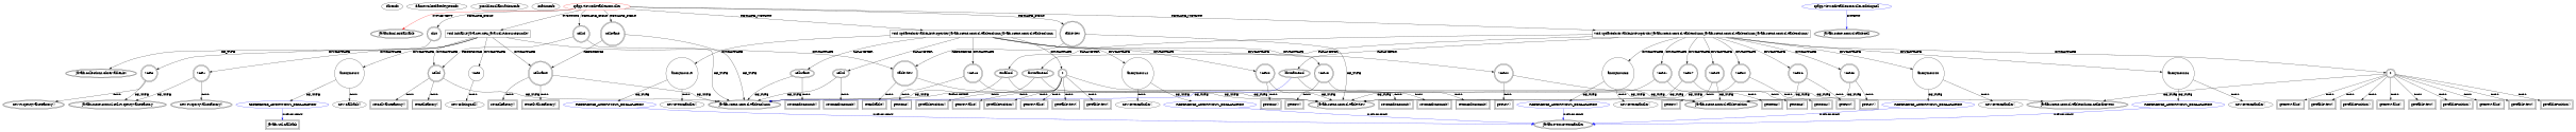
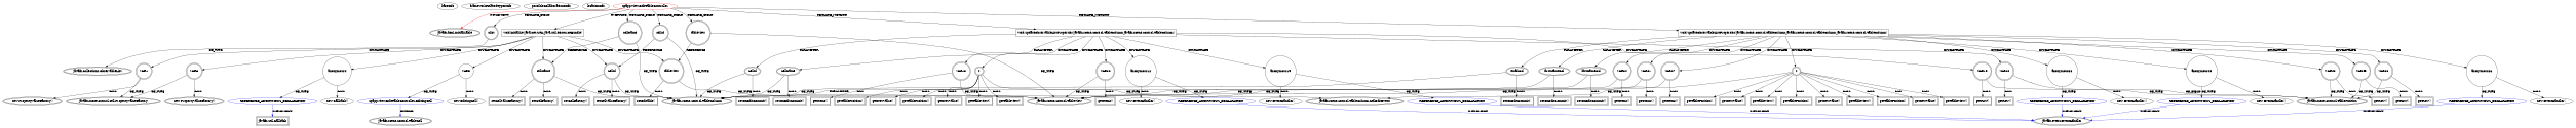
  digraph {
    node [isFrameworkType=true vertexType=INSIDE_CALL peripheries=2 shape=box]
    baseInfo [category=extension_graph graphId=2746 isAnonymous=false possibleRelation=true isFrameworkType="" vertexType="" peripheries="" shape=""]
    frameworkRelatedTypesInfo [0="javafx.fxml.Initializable" isFrameworkType="" vertexType="" peripheries="" shape=""]
    possibleCollaborationsInfo [0="2746~CLIENT_METHOD_DECLARATION-INSTANTIATION-~javafx.fxml.Initializable ~javafx.event.EventHandler ~false~true" 1="2746~OVERRIDING_METHOD_DECLARATION-INSTANTIATION-~javafx.fxml.Initializable ~javafx.util.Callback ~false~true" 2="2746~OVERRIDING_METHOD_DECLARATION-INSTANTIATION-~javafx.fxml.Initializable ~javafx.scene.control.TableCell ~false~false" isFrameworkType="" vertexType="" peripheries="" shape=""]
    locationInfo [contextSignature=EditTableController filePath="/gleba-cppoints/cppoints-master/src/cpapp/view/EditTableController.java" graphId=2746 projectName="gleba-cppoints" isFrameworkType="" vertexType="" peripheries="" shape=""]
    n5 [color=red isFrameworkType=false label="cpapp.view.EditTableController" vertexType=ROOT_CLIENT_CLASS_DECLARATION peripheries="" shape=""]
    n6 [label="javafx.fxml.Initializable" vertexType=FRAMEWORK_INTERFACE_TYPE shape=""]
    n7 [label=cellId shape=circle vertexType=FIELD_DECLARATION]
    n8 [label=cellName shape=circle vertexType=FIELD_DECLARATION]
    n9 [label=olist shape=circle vertexType=FIELD_DECLARATION]
    n10 [label=tableView shape=circle vertexType=FIELD_DECLARATION]
    n11 [isFrameworkType=false label="void initialize(java.net.URL,java.util.ResourceBundle)" vertexType=OVERRIDING_METHOD_DECLARATION peripheries=""]
    n12 [isFrameworkType=false label="void updateObservableListProperties(javafx.scene.control.TableColumn,javafx.scene.control.TableColumn)" vertexType=CLIENT_METHOD_DECLARATION peripheries=""]
    n13 [isFrameworkType=false label="void updateObservableListProperties(javafx.scene.control.TableColumn,javafx.scene.control.TableColumn,javafx.scene.control.TableColumn)" vertexType=CLIENT_METHOD_DECLARATION peripheries=""]
    n14 [label="javafx.scene.control.TableColumn" vertexType=FRAMEWORK_CLASS_TYPE shape=""]
    n15 [label=cellId shape=circle vertexType=VARIABLE_EXPRESION]
    n16 [label=cellName shape=circle vertexType=VARIABLE_EXPRESION]
    n17 [label="javafx.collections.ObservableList" vertexType=FRAMEWORK_INTERFACE_TYPE shape=""]
    n18 [label="javafx.scene.control.TableView" vertexType=FRAMEWORK_CLASS_TYPE shape=""]
    n19 [label=tableView shape=circle vertexType=VARIABLE_EXPRESION]
    n20 [label=VAR1 shape=circle vertexType=VARIABLE_EXPRESION]
    n21 [label=VAR3 shape=circle vertexType=VARIABLE_EXPRESION]
    n22 [isFrameworkType=false label=anonymous4 shape=circle vertexType=VARIABLE_EXPRESION peripheries=""]
    n23 [isFrameworkType=false label=VAR5 shape=circle vertexType=VARIABLE_EXPRESION peripheries=""]
    n24 [label=cellName vertexType=PARAMETER_DECLARATION shape=""]
    n25 [label=cellId vertexType=PARAMETER_DECLARATION shape=""]
    n26 [isFrameworkType=false label=anonymous12 shape=circle vertexType=VARIABLE_EXPRESION peripheries=""]
    n27 [label=VAR13 shape=circle vertexType=VARIABLE_EXPRESION]
    n28 [label=t shape=circle vertexType=VARIABLE_EXPRESION]
    n29 [label=VAR15 shape=circle vertexType=VARIABLE_EXPRESION]
    n30 [isFrameworkType=false label=anonymous19 shape=circle vertexType=VARIABLE_EXPRESION peripheries=""]
    n31 [label=VAR20 shape=circle vertexType=VARIABLE_EXPRESION]
    n32 [label=VAR22 shape=circle vertexType=VARIABLE_EXPRESION]
    n33 [label=emailCol vertexType=PARAMETER_DECLARATION shape=""]
    n34 [label=firstNameCol vertexType=PARAMETER_DECLARATION shape=""]
    n35 [label=lastNameCol vertexType=PARAMETER_DECLARATION shape=""]
    n36 [isFrameworkType=false label=anonymous26 shape=circle vertexType=VARIABLE_EXPRESION peripheries=""]
    n37 [label=VAR27 shape=circle vertexType=VARIABLE_EXPRESION]
    n38 [label=t shape=circle vertexType=VARIABLE_EXPRESION]
    n39 [label=VAR29 shape=circle vertexType=VARIABLE_EXPRESION]
    n40 [isFrameworkType=false label=anonymous33 shape=circle vertexType=VARIABLE_EXPRESION peripheries=""]
    n41 [label=VAR34 shape=circle vertexType=VARIABLE_EXPRESION]
    n42 [label=VAR36 shape=circle vertexType=VARIABLE_EXPRESION]
    n43 [isFrameworkType=false label=anonymous40 shape=circle vertexType=VARIABLE_EXPRESION peripheries=""]
    n44 [label=VAR41 shape=circle vertexType=VARIABLE_EXPRESION]
    n45 [label=VAR43 shape=circle vertexType=VARIABLE_EXPRESION]
    n46 [label="setCellValueFactory()"]
    n47 [label="setCellFactory()"]
    n48 [label="setCellValueFactory()"]
    n49 [label="setCellFactory()"]
    n50 [label="setEditable()"]
    n51 [label="javafx.scene.control.cell.PropertyValueFactory" vertexType=FRAMEWORK_CLASS_TYPE shape=""]
    n52 [label="new PropertyValueFactory()" vertexType=CONSTRUCTOR_CALL shape=""]
    n53 [label="new PropertyValueFactory()" vertexType=CONSTRUCTOR_CALL shape=""]
    n54 [color=blue isFrameworkType=false label=REFERENCE_ANONYMOUS_DECLARATION vertexType=REFERENCE_ANONYMOUS_DECLARATION peripheries="" shape=""]
    n55 [isFrameworkType=false label="new Callback()" vertexType=CONSTRUCTOR_CALL peripheries="" shape=""]
    n56 [color=blue isFrameworkType=false label="cpapp.view.EditTableController.EditingCell" vertexType=REFERENCE_CLIENT_CLASS_DECLARATION peripheries="" shape=""]
    n57 [isFrameworkType=false label="new EditingCell()" vertexType=CONSTRUCTOR_CALL peripheries="" shape=""]
    n58 [label="javafx.util.Callback" vertexType=FRAMEWORK_INTERFACE_TYPE]
    n59 [label="javafx.scene.control.TableCell" vertexType=FRAMEWORK_CLASS_TYPE shape=""]
    n60 [label="setOnEditCommit()"]
    n61 [label="setOnEditCommit()"]
    n62 [color=blue isFrameworkType=false label=REFERENCE_ANONYMOUS_DECLARATION vertexType=REFERENCE_ANONYMOUS_DECLARATION peripheries="" shape=""]
    n63 [isFrameworkType=false label="new EventHandler()" vertexType=CONSTRUCTOR_CALL peripheries="" shape=""]
    n64 [label="getItems()"]
    n65 [label="javafx.scene.control.TableColumn.CellEditEvent" vertexType=FRAMEWORK_CLASS_TYPE shape=""]
    n66 [label="getTableView()"]
    n67 [label="getTablePosition()"]
    n68 [label="getNewValue()"]
    n69 [label="getTableView()"]
    n70 [label="getTablePosition()"]
    n71 [label="getNewValue()"]
    n72 [label="javafx.scene.control.TablePosition" vertexType=FRAMEWORK_CLASS_TYPE shape=""]
    n73 [label="getRow()"]
    n74 [color=blue isFrameworkType=false label=REFERENCE_ANONYMOUS_DECLARATION vertexType=REFERENCE_ANONYMOUS_DECLARATION peripheries="" shape=""]
    n75 [isFrameworkType=false label="new EventHandler()" vertexType=CONSTRUCTOR_CALL peripheries="" shape=""]
    n76 [label="getItems()"]
    n77 [label="getRow()"]
    n78 [label="javafx.event.EventHandler" vertexType=FRAMEWORK_INTERFACE_TYPE shape=""]
    n79 [label="setOnEditCommit()"]
    n80 [label="setOnEditCommit()"]
    n81 [label="setOnEditCommit()"]
    n82 [color=blue isFrameworkType=false label=REFERENCE_ANONYMOUS_DECLARATION vertexType=REFERENCE_ANONYMOUS_DECLARATION peripheries="" shape=""]
    n83 [isFrameworkType=false label="new EventHandler()" vertexType=CONSTRUCTOR_CALL peripheries="" shape=""]
    n84 [label="getItems()"]
    n85 [label="getTableView()"]
    n86 [label="getTablePosition()"]
    n87 [label="getNewValue()"]
    n88 [label="getTableView()"]
    n89 [label="getTablePosition()"]
    n90 [label="getNewValue()"]
    n91 [label="getTableView()"]
    n92 [label="getTablePosition()"]
    n93 [label="getNewValue()"]
    n94 [label="getRow()"]
    n95 [color=blue isFrameworkType=false label=REFERENCE_ANONYMOUS_DECLARATION vertexType=REFERENCE_ANONYMOUS_DECLARATION peripheries="" shape=""]
    n96 [isFrameworkType=false label="new EventHandler()" vertexType=CONSTRUCTOR_CALL peripheries="" shape=""]
    n97 [label="getItems()"]
    n98 [label="getRow()"]
    n99 [color=blue isFrameworkType=false label=REFERENCE_ANONYMOUS_DECLARATION vertexType=REFERENCE_ANONYMOUS_DECLARATION peripheries="" shape=""]
    n100 [isFrameworkType=false label="new EventHandler()" vertexType=CONSTRUCTOR_CALL peripheries="" shape=""]
    n101 [label="getItems()"]
    n102 [label="getRow()"]
    n5 -> n6 [color=red label=IMPLEMENT]
    n5 -> n7 [label=DECLARE_FIELD]
    n5 -> n8 [label=DECLARE_FIELD]
    n5 -> n9 [label=DECLARE_FIELD]
    n5 -> n10 [label=DECLARE_FIELD]
    n5 -> n11 [label=OVERRIDE]
    n5 -> n12 [label=DECLARE_METHOD]
    n5 -> n13 [label=DECLARE_METHOD]
    n7 -> n14 [label=OF_TYPE]
    n7 -> n15 [label=REFERENCE]
    n8 -> n14 [label=OF_TYPE]
    n8 -> n16 [label=REFERENCE]
    n9 -> n17 [label=OF_TYPE]
    n10 -> n18 [label=OF_TYPE]
    n10 -> n19 [label=REFERENCE]
    n11 -> n15 [label=INSTANTIATE]
    n11 -> n16 [label=INSTANTIATE]
    n11 -> n19 [label=INSTANTIATE]
    n11 -> n20 [label=INSTANTIATE]
    n11 -> n21 [label=INSTANTIATE]
    n11 -> n22 [label=INSTANTIATE]
    n11 -> n23 [label=INSTANTIATE]
    n12 -> n24 [label=PARAMETER]
    n12 -> n25 [label=PARAMETER]
    n12 -> n26 [label=INSTANTIATE]
    n12 -> n27 [label=INSTANTIATE]
    n12 -> n28 [label=INSTANTIATE]
    n12 -> n29 [label=INSTANTIATE]
    n12 -> n30 [label=INSTANTIATE]
    n12 -> n31 [label=INSTANTIATE]
    n12 -> n32 [label=INSTANTIATE]
    n13 -> n33 [label=PARAMETER]
    n13 -> n34 [label=PARAMETER]
    n13 -> n35 [label=PARAMETER]
    n13 -> n36 [label=INSTANTIATE]
    n13 -> n37 [label=INSTANTIATE]
    n13 -> n38 [label=INSTANTIATE]
    n13 -> n39 [label=INSTANTIATE]
    n13 -> n40 [label=INSTANTIATE]
    n13 -> n41 [label=INSTANTIATE]
    n13 -> n42 [label=INSTANTIATE]
    n13 -> n43 [label=INSTANTIATE]
    n13 -> n44 [label=INSTANTIATE]
    n13 -> n45 [label=INSTANTIATE]
    n15 -> n14 [label=OF_TYPE]
    n15 -> n46 [label=CALL]
    n15 -> n47 [label=CALL]
    n16 -> n14 [label=OF_TYPE]
    n16 -> n48 [label=CALL]
    n16 -> n49 [label=CALL]
    n19 -> n18 [label=OF_TYPE]
    n19 -> n50 [label=CALL]
    n20 -> n51 [label=OF_TYPE]
    n20 -> n52 [label=CALL]
    n21 -> n51 [label=OF_TYPE]
    n21 -> n53 [label=CALL]
    n22 -> n54 [label=OF_TYPE]
    n22 -> n55 [label=CALL]
+   n23 -> n56 [label=OF_TYPE]
    n23 -> n57 [label=CALL]
    n24 -> n14 [label=OF_TYPE]
    n24 -> n60 [label=CALL]
    n25 -> n14 [label=OF_TYPE]
    n25 -> n61 [label=CALL]
    n26 -> n62 [label=OF_TYPE]
    n26 -> n63 [label=CALL]
    n27 -> n18 [label=OF_TYPE]
    n27 -> n64 [label=CALL]
    n28 -> n65 [label=OF_TYPE]
    n28 -> n66 [label=CALL]
    n28 -> n67 [label=CALL]
    n28 -> n68 [label=CALL]
    n28 -> n69 [label=CALL]
    n28 -> n70 [label=CALL]
    n28 -> n71 [label=CALL]
    n29 -> n72 [label=OF_TYPE]
    n29 -> n73 [label=CALL]
    n30 -> n74 [label=OF_TYPE]
    n30 -> n75 [label=CALL]
    n31 -> n18 [label=OF_TYPE]
    n31 -> n76 [label=CALL]
-   n32 -> n72 [label=OF_TYPE]
+   n32 -> n72 [label=OF_FIELD]
    n32 -> n77 [label=CALL]
    n33 -> n14 [label=OF_TYPE]
    n33 -> n79 [label=CALL]
    n34 -> n14 [label=PARAMETER]
    n34 -> n80 [label=CALL]
-   n35 -> n14 [label=OF_TYPE color=blue]
+   n35 -> n14 [label=OF_TYPE]
    n35 -> n81 [label=CALL]
    n36 -> n82 [label=OF_TYPE]
    n36 -> n83 [label=CALL]
    n37 -> n18 [label=OF_TYPE]
    n37 -> n84 [label=CALL]
    n38 -> n65 [label=OF_TYPE]
    n38 -> n85 [label=CALL]
    n38 -> n86 [label=CALL]
    n38 -> n87 [label=CALL]
    n38 -> n88 [label=CALL]
    n38 -> n89 [label=CALL]
    n38 -> n90 [label=CALL]
    n38 -> n91 [label=CALL]
    n38 -> n92 [label=CALL]
    n38 -> n93 [label=CALL]
    n39 -> n72 [label=OF_TYPE]
    n39 -> n94 [label=CALL]
    n40 -> n95 [label=OF_TYPE]
    n40 -> n96 [label=CALL]
    n41 -> n18 [label=OF_TYPE]
    n41 -> n97 [label=CALL]
    n42 -> n72 [label=OF_TYPE]
    n42 -> n98 [label=CALL]
    n43 -> n99 [label=OF_TYPE]
    n43 -> n100 [label=CALL]
    n44 -> n18 [label=OF_TYPE]
    n44 -> n101 [label=CALL]
    n45 -> n72 [label=OF_TYPE]
    n45 -> n102 [label=CALL]
    n54 -> n58 [color=blue label=IMPLEMENT]
    n56 -> n59 [color=blue label=EXTEND]
    n62 -> n78 [color=blue label=IMPLEMENT]
    n74 -> n78 [color=blue label=IMPLEMENT]
    n82 -> n78 [color=blue label=IMPLEMENT]
    n95 -> n78 [color=blue label=IMPLEMENT]
    n99 -> n78 [color=blue label=IMPLEMENT]
  }
